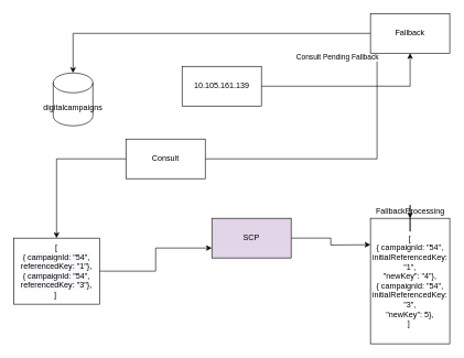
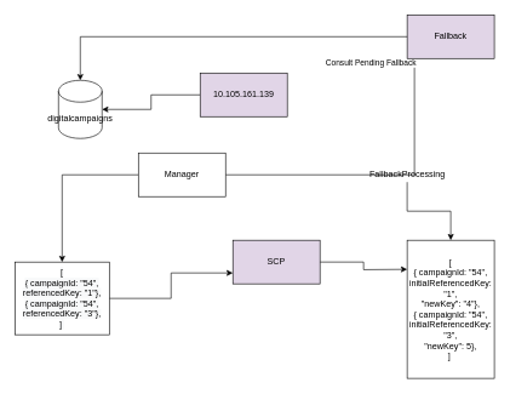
  <mxCell id="0" />
  <mxCell id="1" parent="0" />
  <mxCell id="2" value="digitalcampaigns&lt;br&gt;" style="shape=cylinder3;whiteSpace=wrap;html=1;boundedLbl=1;backgroundOutline=1;size=15;" parent="1" vertex="1"><mxGeometry x="80" y="110" width="60" height="80" as="geometry" /></mxCell>
- <mxCell id="3" style="edgeStyle=orthogonalEdgeStyle;rounded=0;orthogonalLoop=1;jettySize=auto;html=1;" parent="1" source="4" target="16" edge="1"><mxGeometry relative="1" as="geometry" /></mxCell>
- <mxCell id="4" value="10.105.161.139" style="rounded=0;whiteSpace=wrap;html=1;" parent="1" vertex="1"><mxGeometry x="275" y="100" width="120" height="60" as="geometry" /></mxCell>
+ <mxCell id="3" style="edgeStyle=orthogonalEdgeStyle;rounded=0;orthogonalLoop=1;jettySize=auto;html=1;" parent="1" source="4" target="2" edge="1"><mxGeometry relative="1" as="geometry" /></mxCell>
+ <mxCell id="4" value="10.105.161.139" style="rounded=0;whiteSpace=wrap;html=1;fillColor=#e1d5e7;" parent="1" vertex="1"><mxGeometry x="275" y="100" width="120" height="60" as="geometry" /></mxCell>
  <mxCell id="5" style="edgeStyle=orthogonalEdgeStyle;rounded=0;orthogonalLoop=1;jettySize=auto;html=1;entryX=0;entryY=0.75;entryDx=0;entryDy=0;" parent="1" source="6" target="12" edge="1"><mxGeometry relative="1" as="geometry" /></mxCell>
  <mxCell id="6" value="&lt;meta charset=&quot;utf-8&quot;&gt;&lt;span style=&quot;color: rgb(0, 0, 0); font-family: helvetica; font-size: 12px; font-style: normal; font-weight: 400; letter-spacing: normal; text-align: center; text-indent: 0px; text-transform: none; word-spacing: 0px; background-color: rgb(248, 249, 250); display: inline; float: none;&quot;&gt;[&lt;/span&gt;&lt;br style=&quot;color: rgb(0, 0, 0); font-family: helvetica; font-size: 12px; font-style: normal; font-weight: 400; letter-spacing: normal; text-align: center; text-indent: 0px; text-transform: none; word-spacing: 0px; background-color: rgb(248, 249, 250);&quot;&gt;&lt;span style=&quot;color: rgb(0, 0, 0); font-family: helvetica; font-size: 12px; font-style: normal; font-weight: 400; letter-spacing: normal; text-align: center; text-indent: 0px; text-transform: none; word-spacing: 0px; background-color: rgb(248, 249, 250); display: inline; float: none;&quot;&gt;{ campaignId: &quot;54&quot;, referencedKey: &quot;1&quot;},&lt;/span&gt;&lt;br style=&quot;color: rgb(0, 0, 0); font-family: helvetica; font-size: 12px; font-style: normal; font-weight: 400; letter-spacing: normal; text-align: center; text-indent: 0px; text-transform: none; word-spacing: 0px; background-color: rgb(248, 249, 250);&quot;&gt;&lt;span style=&quot;color: rgb(0, 0, 0); font-family: helvetica; font-size: 12px; font-style: normal; font-weight: 400; letter-spacing: normal; text-align: center; text-indent: 0px; text-transform: none; word-spacing: 0px; background-color: rgb(248, 249, 250); display: inline; float: none;&quot;&gt;{ campaignId: &quot;54&quot;, referencedKey: &quot;3&quot;},&lt;/span&gt;&lt;br style=&quot;color: rgb(0, 0, 0); font-family: helvetica; font-size: 12px; font-style: normal; font-weight: 400; letter-spacing: normal; text-align: center; text-indent: 0px; text-transform: none; word-spacing: 0px; background-color: rgb(248, 249, 250);&quot;&gt;&lt;span style=&quot;color: rgb(0, 0, 0); font-family: helvetica; font-size: 12px; font-style: normal; font-weight: 400; letter-spacing: normal; text-align: center; text-indent: 0px; text-transform: none; word-spacing: 0px; background-color: rgb(248, 249, 250); display: inline; float: none;&quot;&gt;]&amp;nbsp;&lt;/span&gt;" style="whiteSpace=wrap;html=1;" parent="1" vertex="1"><mxGeometry x="20" y="360" width="130" height="100" as="geometry" /></mxCell>
  <mxCell id="7" style="edgeStyle=orthogonalEdgeStyle;rounded=0;orthogonalLoop=1;jettySize=auto;html=1;" parent="1" source="10" target="6" edge="1"><mxGeometry relative="1" as="geometry" /></mxCell>
  <mxCell id="8" style="edgeStyle=orthogonalEdgeStyle;rounded=0;orthogonalLoop=1;jettySize=auto;html=1;" parent="1" source="10" target="2" edge="1"><mxGeometry relative="1" as="geometry"><Array as="points"><mxPoint x="570" y="240" /><mxPoint x="570" y="50" /><mxPoint x="110" y="50" /></Array></mxGeometry></mxCell>
  <mxCell id="9" value="Consult Pending Fallback" style="edgeLabel;html=1;align=center;verticalAlign=middle;resizable=0;points=[];" parent="8" vertex="1" connectable="0"><mxGeometry x="-0.139" y="-3" relative="1" as="geometry"><mxPoint x="-64" y="3" as="offset" /></mxGeometry></mxCell>
- <mxCell id="10" value="Consult" style="whiteSpace=wrap;html=1;" parent="1" vertex="1"><mxGeometry x="190" y="210" width="120" height="60" as="geometry" /></mxCell>
+ <mxCell id="10" value="Manager" style="whiteSpace=wrap;html=1;" parent="1" vertex="1"><mxGeometry x="190" y="210" width="120" height="60" as="geometry" /></mxCell>
  <mxCell id="11" style="edgeStyle=orthogonalEdgeStyle;rounded=0;orthogonalLoop=1;jettySize=auto;html=1;" parent="1" source="12" edge="1"><mxGeometry relative="1" as="geometry"><mxPoint x="560" y="370" as="targetPoint" /></mxGeometry></mxCell>
  <mxCell id="12" value="SCP" style="whiteSpace=wrap;html=1;fillColor=#e1d5e7;" parent="1" vertex="1"><mxGeometry x="320" y="330" width="120" height="60" as="geometry" /></mxCell>
  <mxCell id="13" value="[&lt;br&gt;{ campaignId: &quot;54&quot;, initialReferencedKey: &quot;1&quot;,&lt;br&gt;&quot;newKey&quot;: &quot;4&quot;},&lt;br&gt;{ campaignId: &quot;54&quot;, initialReferencedKey: &quot;3&quot;,&lt;br&gt;&quot;newKey&quot;: 5},&lt;br&gt;]&amp;nbsp;" style="whiteSpace=wrap;html=1;" parent="1" vertex="1"><mxGeometry x="560" y="330" width="120" height="190" as="geometry" /></mxCell>
  <mxCell id="14" value="" style="edgeStyle=orthogonalEdgeStyle;rounded=0;orthogonalLoop=1;jettySize=auto;html=1;" edge="1" parent="1" source="15" target="13"><mxGeometry relative="1" as="geometry" /></mxCell>
- <mxCell id="15" value="FallbackProcessing" style="text;html=1;align=center;verticalAlign=middle;resizable=0;points=[];autosize=1;strokeColor=none;" parent="1" vertex="1"><mxGeometry x="560" y="310" width="120" height="20" as="geometry" /></mxCell>
- <mxCell id="16" value="Fallback&lt;br&gt;" style="whiteSpace=wrap;html=1;" parent="1" vertex="1"><mxGeometry x="560" y="20" width="120" height="60" as="geometry" /></mxCell>
+ <mxCell id="15" value="FallbackProcessing" style="text;html=1;align=center;verticalAlign=middle;resizable=0;points=[];autosize=1;strokeColor=none;" parent="1" vertex="1"><mxGeometry x="500" y="230" width="120" height="20" as="geometry" /></mxCell>
+ <mxCell id="16" value="Fallback&lt;br&gt;" style="whiteSpace=wrap;html=1;fillColor=#e1d5e7;" parent="1" vertex="1"><mxGeometry x="560" y="20" width="120" height="60" as="geometry" /></mxCell>
